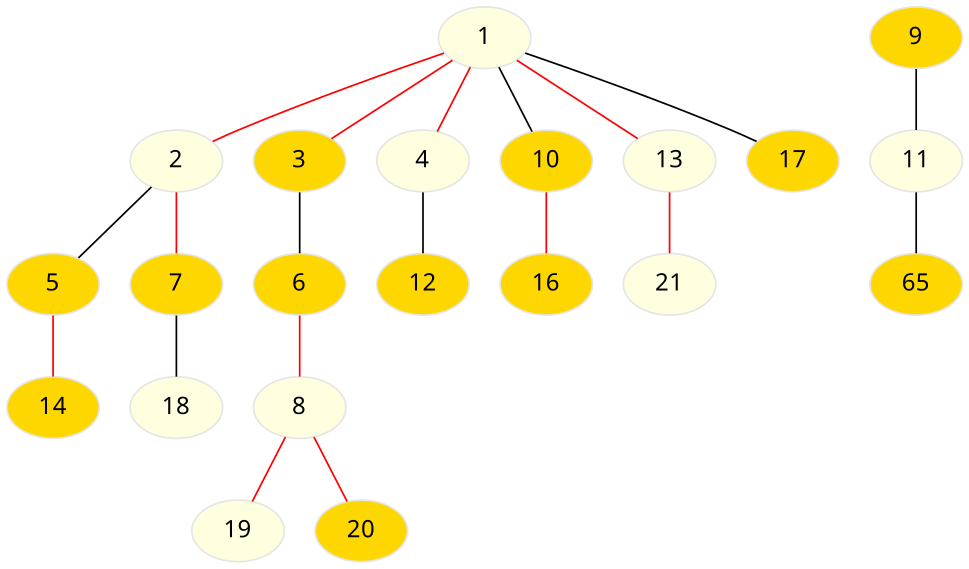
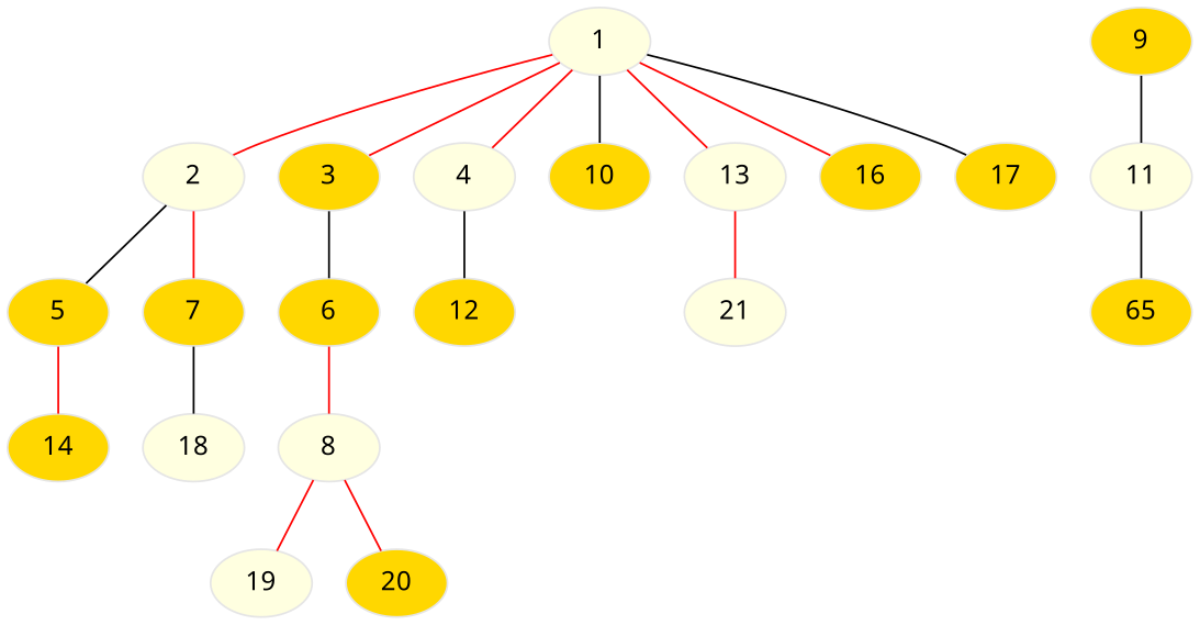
  graph {
    fontname="Noto Sans"
    node [color=gray90 fillcolor=gold fontname="Noto Sans" style=filled]
    edge [color=red fontname="Noto Sans" weight=1.0]
    1 [fillcolor=lightyellow]
    2 [fillcolor=lightyellow]
    3
    4 [fillcolor=lightyellow]
    10
    13 [fillcolor=lightyellow]
    16
    17
    5
    7
    6
    12
    21 [fillcolor=lightyellow]
    14
    18 [fillcolor=lightyellow]
    8 [fillcolor=lightyellow]
    11 [fillcolor=lightyellow]
    9
    19 [fillcolor=lightyellow]
    20
    n21 [label=65]
    1 -- 2
    1 -- 3
    1 -- 4
    1 -- 10 [color=black]
    1 -- 13
-   10 -- 16
+   1 -- 16
    1 -- 17 [color=black]
    2 -- 5 [color=black]
    2 -- 7
    3 -- 6 [color=black]
    4 -- 12 [color=black]
    13 -- 21
    5 -- 14
    7 -- 18 [color=black weight=2.0]
    6 -- 8
    8 -- 19
    8 -- 20
    11 -- n21 [color=black]
    9 -- 11 [color=black]
  }
